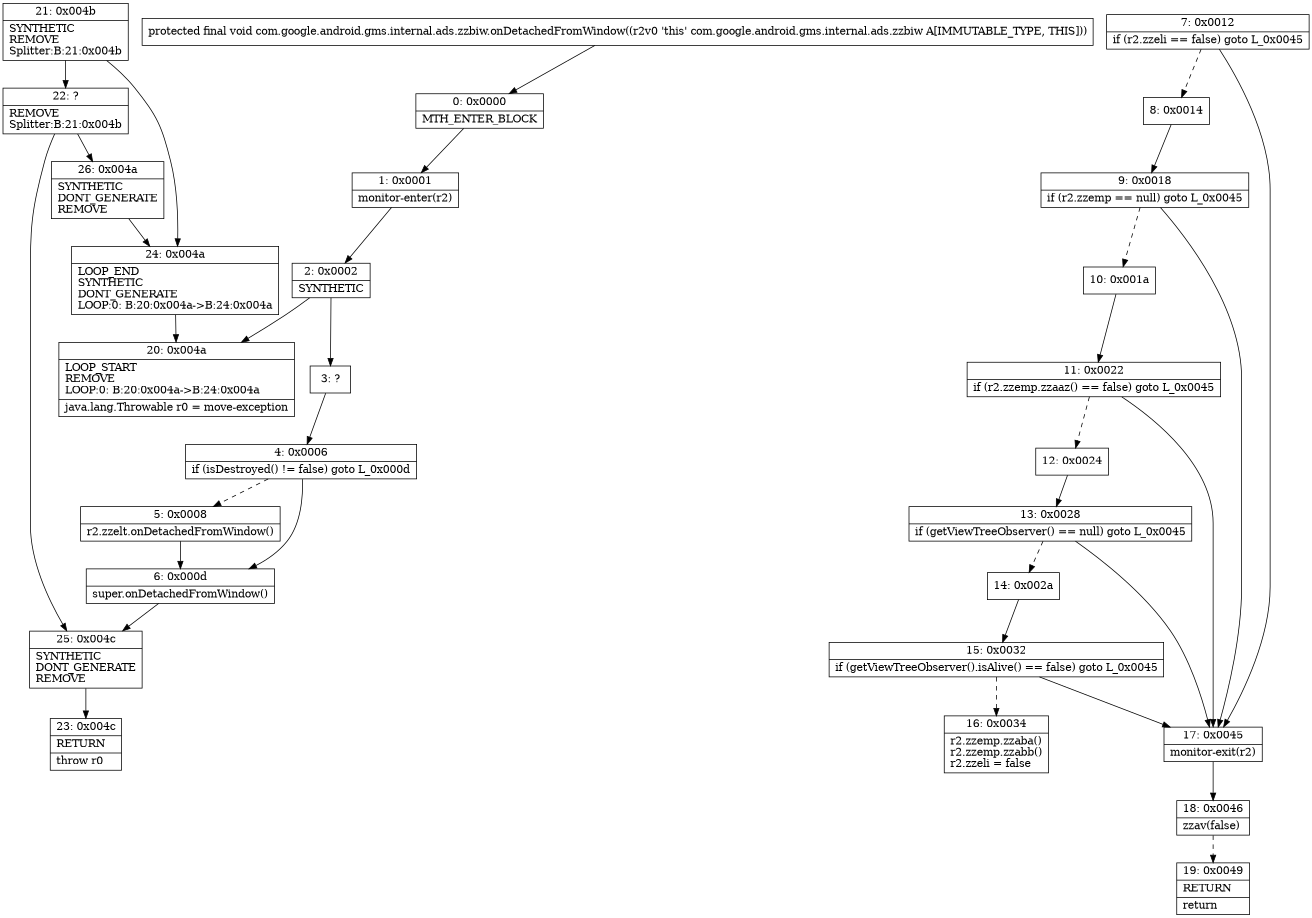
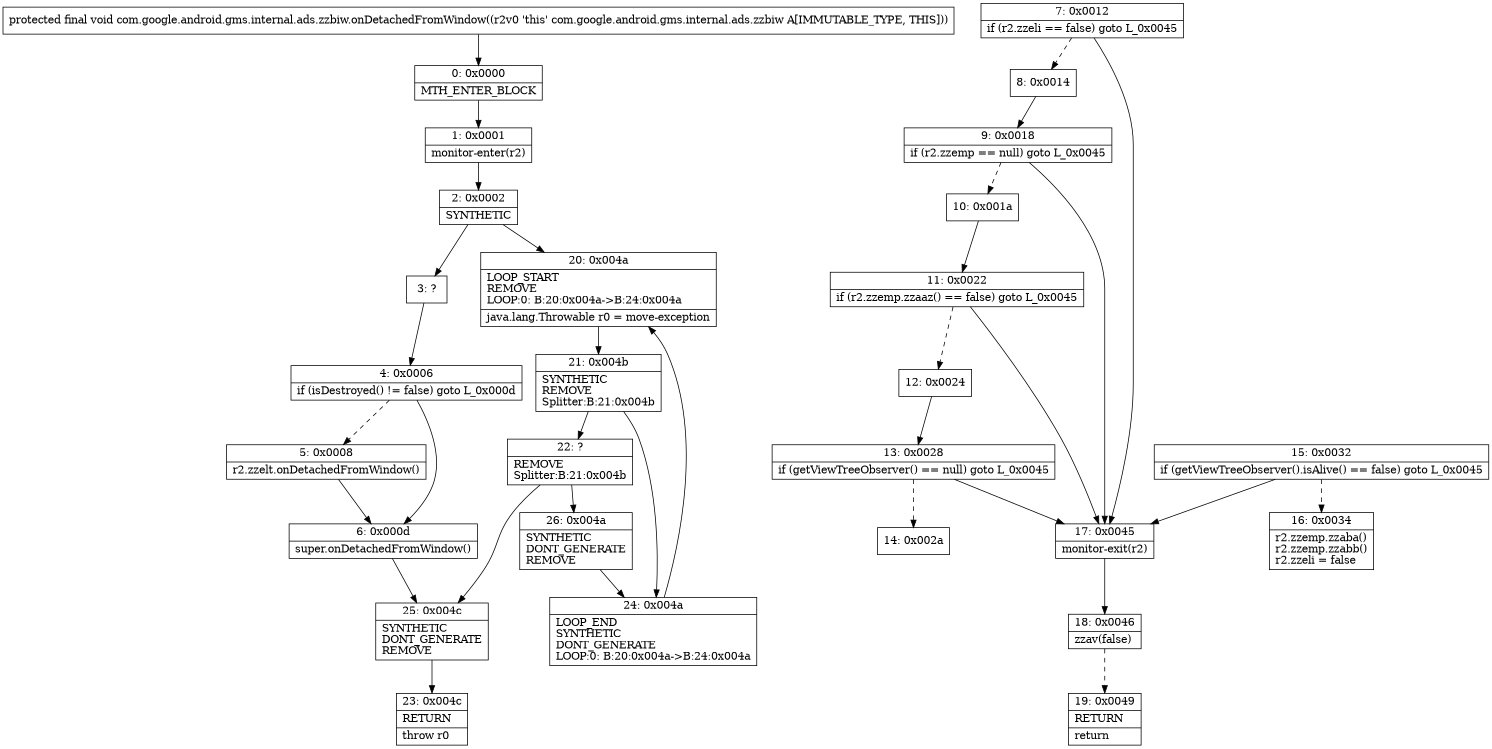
  digraph {
    node [shape=record]
    n1 [label="{0\:\ 0x0000|MTH_ENTER_BLOCK\l}"]
    n2 [label="{1\:\ 0x0001|monitor\-enter(r2)\l}"]
    n3 [label="{2\:\ 0x0002|SYNTHETIC\l}"]
    n4 [label="{3\:\ ?}"]
    n5 [label="{20\:\ 0x004a|LOOP_START\lREMOVE\lLOOP:0: B:20:0x004a\-\>B:24:0x004a\l|java.lang.Throwable r0 = move\-exception\l}"]
    n6 [label="{4\:\ 0x0006|if (isDestroyed() != false) goto L_0x000d\l}"]
    n7 [label="{21\:\ 0x004b|SYNTHETIC\lREMOVE\lSplitter:B:21:0x004b\l}"]
    n8 [label="{5\:\ 0x0008|r2.zzelt.onDetachedFromWindow()\l}"]
    n9 [label="{6\:\ 0x000d|super.onDetachedFromWindow()\l}"]
    n10 [label="{25\:\ 0x004c|SYNTHETIC\lDONT_GENERATE\lREMOVE\l}"]
    n11 [label="{7\:\ 0x0012|if (r2.zzeli == false) goto L_0x0045\l}"]
    n12 [label="{8\:\ 0x0014}"]
    n13 [label="{17\:\ 0x0045|monitor\-exit(r2)\l}"]
    n14 [label="{9\:\ 0x0018|if (r2.zzemp == null) goto L_0x0045\l}"]
    n15 [label="{18\:\ 0x0046|zzav(false)\l}"]
    n16 [label="{10\:\ 0x001a}"]
    n17 [label="{11\:\ 0x0022|if (r2.zzemp.zzaaz() == false) goto L_0x0045\l}"]
    n18 [label="{12\:\ 0x0024}"]
    n19 [label="{13\:\ 0x0028|if (getViewTreeObserver() == null) goto L_0x0045\l}"]
    n20 [label="{14\:\ 0x002a}"]
    n21 [label="{15\:\ 0x0032|if (getViewTreeObserver().isAlive() == false) goto L_0x0045\l}"]
    n22 [label="{16\:\ 0x0034|r2.zzemp.zzaba()\lr2.zzemp.zzabb()\lr2.zzeli = false\l}"]
    n23 [label="{19\:\ 0x0049|RETURN\l|return\l}"]
    n24 [label="{22\:\ ?|REMOVE\lSplitter:B:21:0x004b\l}"]
    n25 [label="{24\:\ 0x004a|LOOP_END\lSYNTHETIC\lDONT_GENERATE\lLOOP:0: B:20:0x004a\-\>B:24:0x004a\l}"]
    n26 [label="{26\:\ 0x004a|SYNTHETIC\lDONT_GENERATE\lREMOVE\l}"]
    n27 [label="{23\:\ 0x004c|RETURN\l|throw r0\l}"]
    n28 [label="{protected final void com.google.android.gms.internal.ads.zzbiw.onDetachedFromWindow((r2v0 'this' com.google.android.gms.internal.ads.zzbiw A[IMMUTABLE_TYPE, THIS])) }"]
    n1 -> n2
    n2 -> n3
    n3 -> n4
    n3 -> n5
    n4 -> n6
+   n5 -> n7
    n6 -> n8 [style=dashed]
    n6 -> n9
    n7 -> n24
    n7 -> n25
    n8 -> n9
    n9 -> n10
    n10 -> n27
    n11 -> n12 [style=dashed]
    n11 -> n13
    n12 -> n14
    n13 -> n15
    n14 -> n13
    n14 -> n16 [style=dashed]
    n15 -> n23 [style=dashed]
    n16 -> n17
    n17 -> n13
    n17 -> n18 [style=dashed]
    n18 -> n19
    n19 -> n13
    n19 -> n20 [style=dashed]
-   n20 -> n21
    n21 -> n13
    n21 -> n22 [style=dashed]
    n24 -> n10
    n24 -> n26
    n25 -> n5
    n26 -> n25
    n28 -> n1
  }
